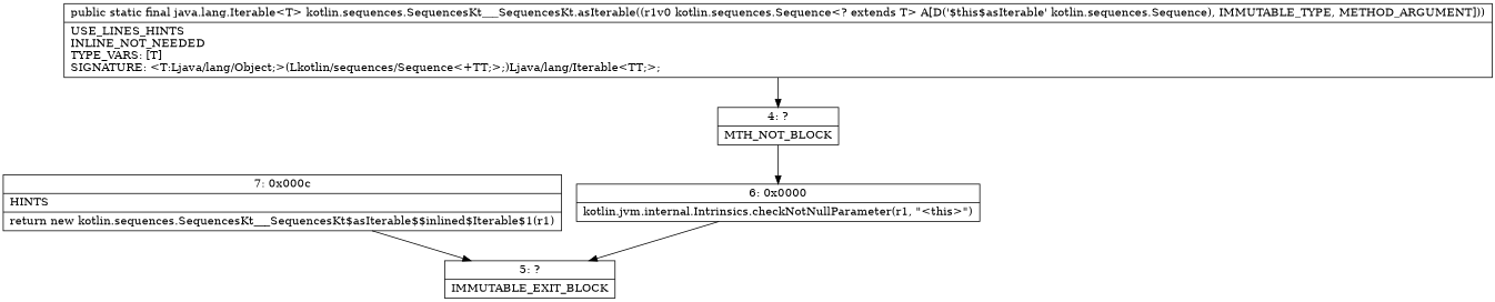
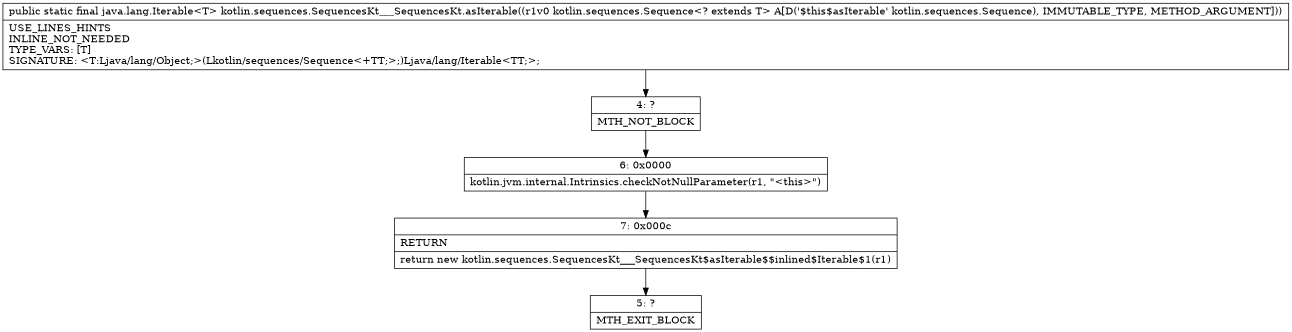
  digraph {
    node [shape=record]
    n1 [label="{4\:\ ?|MTH_NOT_BLOCK\l}"]
    n2 [label="{6\:\ 0x0000|kotlin.jvm.internal.Intrinsics.checkNotNullParameter(r1, \"\<this\>\")\l}"]
-   n3 [label="{7\:\ 0x000c|HINTS\l|return new kotlin.sequences.SequencesKt___SequencesKt$asIterable$$inlined$Iterable$1(r1)\l}"]
-   n4 [label="{5\:\ ?|IMMUTABLE_EXIT_BLOCK\l}"]
+   n3 [label="{7\:\ 0x000c|RETURN\l|return new kotlin.sequences.SequencesKt___SequencesKt$asIterable$$inlined$Iterable$1(r1)\l}"]
+   n4 [label="{5\:\ ?|MTH_EXIT_BLOCK\l}"]
    n5 [label="{public static final java.lang.Iterable\<T\> kotlin.sequences.SequencesKt___SequencesKt.asIterable((r1v0 kotlin.sequences.Sequence\<? extends T\> A[D('$this$asIterable' kotlin.sequences.Sequence), IMMUTABLE_TYPE, METHOD_ARGUMENT]))  | USE_LINES_HINTS\lINLINE_NOT_NEEDED\lTYPE_VARS: [T]\lSIGNATURE: \<T:Ljava\/lang\/Object;\>(Lkotlin\/sequences\/Sequence\<+TT;\>;)Ljava\/lang\/Iterable\<TT;\>;\l}"]
    n1 -> n2
-   n2 -> n4
+   n2 -> n3
    n3 -> n4
    n5 -> n1
  }
